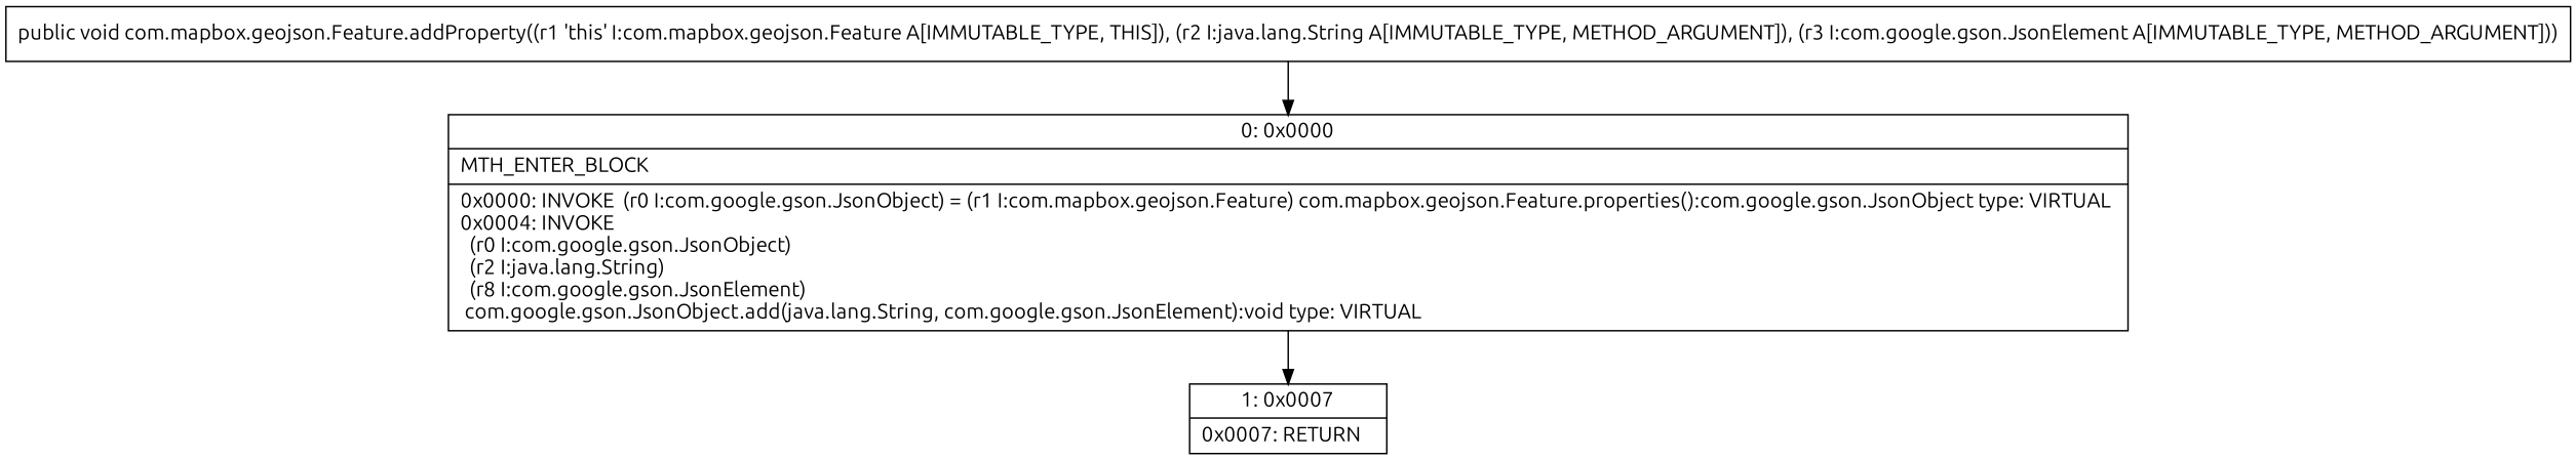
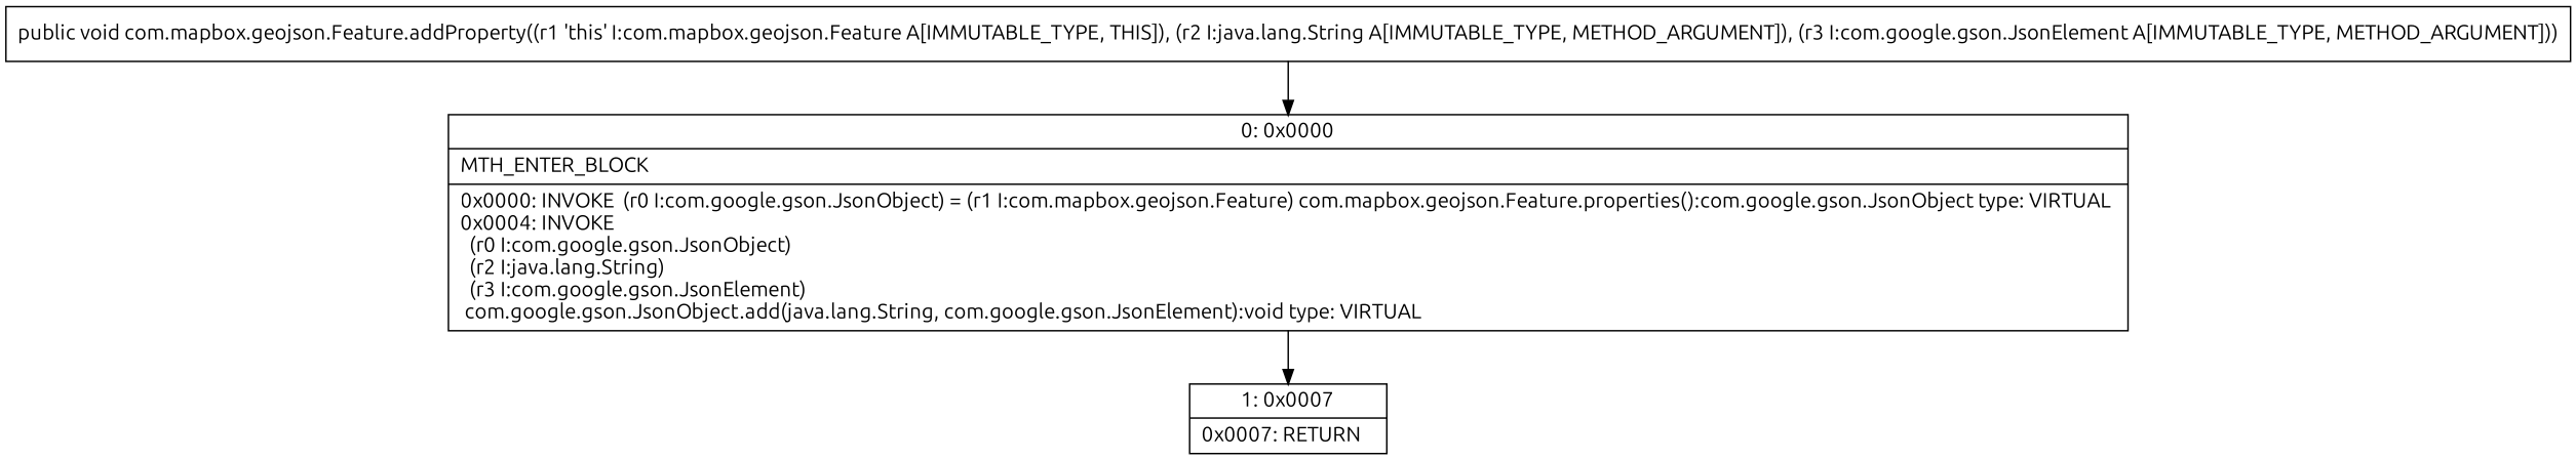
  digraph {
    fontname=Ubuntu
    node [shape=record fontname=Ubuntu]
    edge [fontname=Ubuntu]
-   n1 [label="{0\:\ 0x0000|MTH_ENTER_BLOCK\l|0x0000: INVOKE  (r0 I:com.google.gson.JsonObject) = (r1 I:com.mapbox.geojson.Feature) com.mapbox.geojson.Feature.properties():com.google.gson.JsonObject type: VIRTUAL \l0x0004: INVOKE  \l  (r0 I:com.google.gson.JsonObject)\l  (r2 I:java.lang.String)\l  (r8 I:com.google.gson.JsonElement)\l com.google.gson.JsonObject.add(java.lang.String, com.google.gson.JsonElement):void type: VIRTUAL \l}"]
+   n1 [label="{0\:\ 0x0000|MTH_ENTER_BLOCK\l|0x0000: INVOKE  (r0 I:com.google.gson.JsonObject) = (r1 I:com.mapbox.geojson.Feature) com.mapbox.geojson.Feature.properties():com.google.gson.JsonObject type: VIRTUAL \l0x0004: INVOKE  \l  (r0 I:com.google.gson.JsonObject)\l  (r2 I:java.lang.String)\l  (r3 I:com.google.gson.JsonElement)\l com.google.gson.JsonObject.add(java.lang.String, com.google.gson.JsonElement):void type: VIRTUAL \l}"]
    n2 [label="{1\:\ 0x0007|0x0007: RETURN   \l}"]
    n3 [label="{public void com.mapbox.geojson.Feature.addProperty((r1 'this' I:com.mapbox.geojson.Feature A[IMMUTABLE_TYPE, THIS]), (r2 I:java.lang.String A[IMMUTABLE_TYPE, METHOD_ARGUMENT]), (r3 I:com.google.gson.JsonElement A[IMMUTABLE_TYPE, METHOD_ARGUMENT])) }"]
    n1 -> n2
    n3 -> n1
  }
